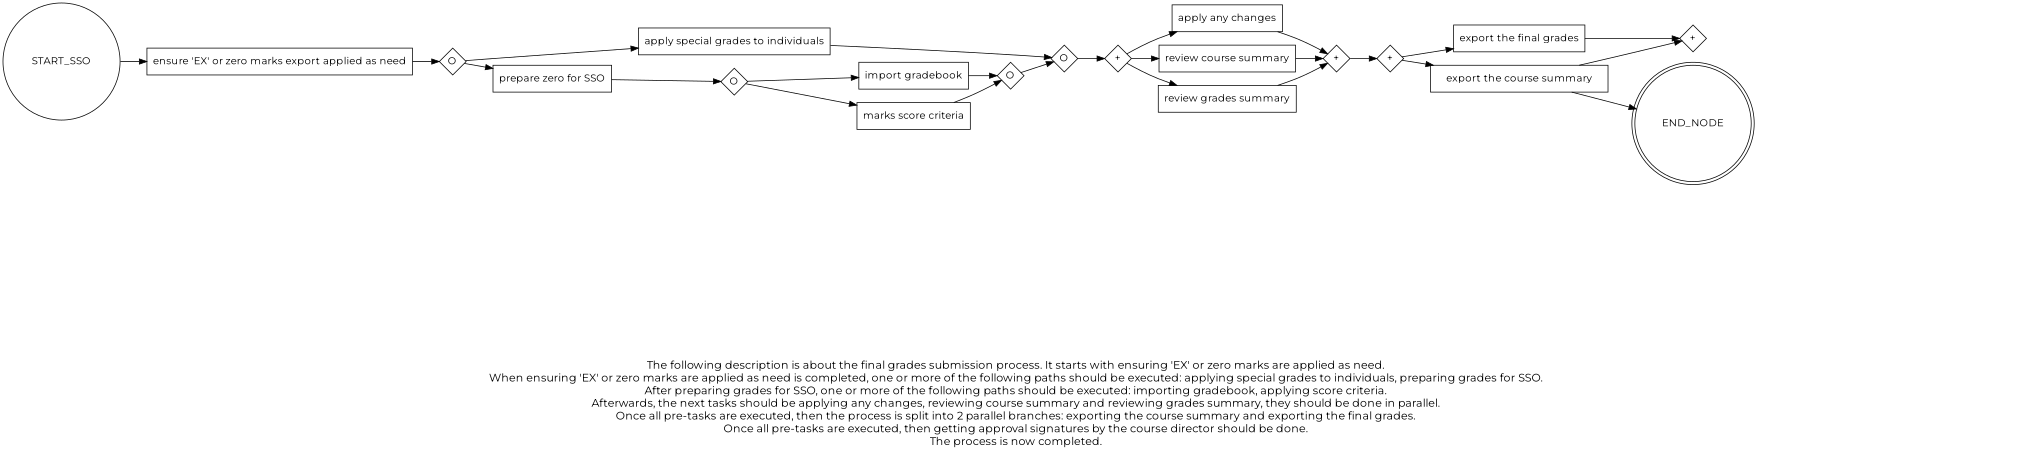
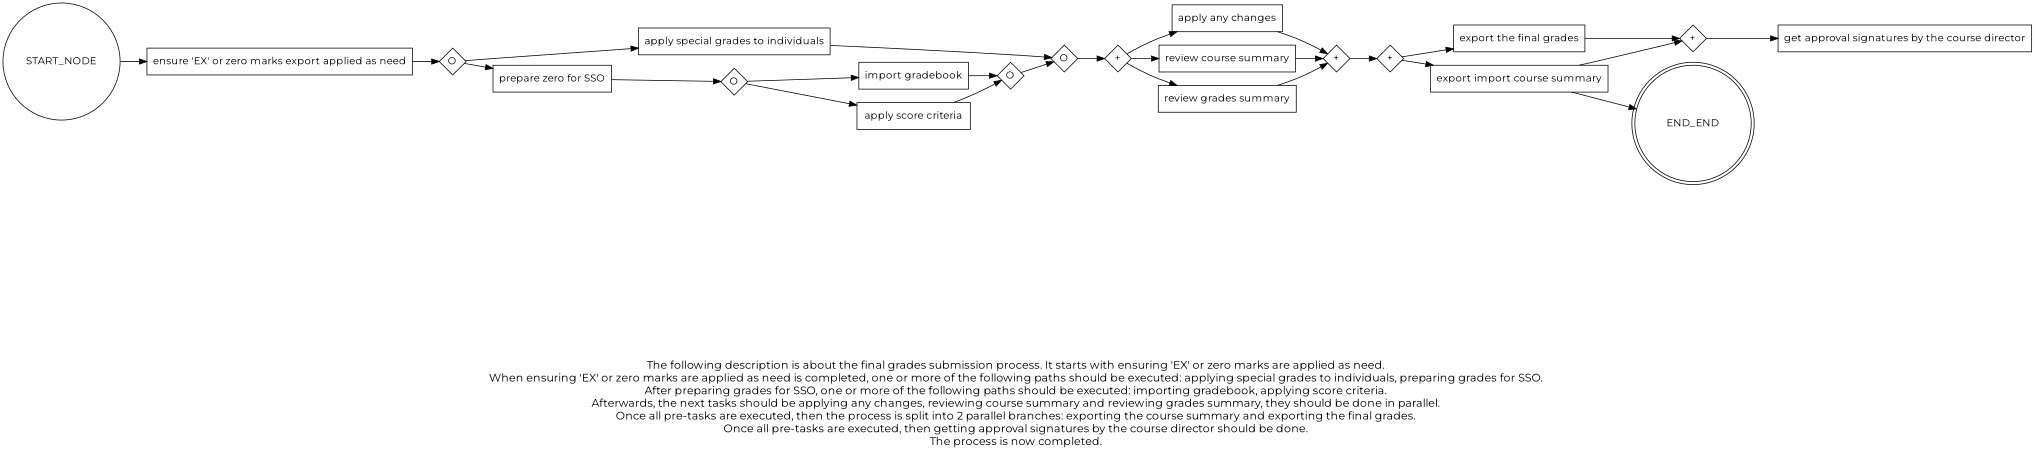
  digraph {
    fontname=Montserrat
    fontsize=15
    label="\n\n\nThe following description is about the final grades submission process. It starts with ensuring 'EX' or zero marks are applied as need. \nWhen ensuring 'EX' or zero marks are applied as need is completed, one or more of the following paths should be executed: applying special grades to individuals, preparing grades for SSO. \nAfter preparing grades for SSO, one or more of the following paths should be executed: importing gradebook, applying score criteria. \nAfterwards, the next tasks should be applying any changes, reviewing course summary and reviewing grades summary, they should be done in parallel. \nOnce all pre-tasks are executed, then the process is split into 2 parallel branches: exporting the course summary and exporting the final grades. \nOnce all pre-tasks are executed, then getting approval signatures by the course director should be done. \nThe process is now completed. \n"
    rankdir=LR
    node [fontname=Montserrat shape=box]
    edge [fontname=Montserrat]
    n1 [label="ensure 'EX' or zero marks export applied as need"]
    n2 [fixedsize=true label=O shape=diamond width=0.5]
    "apply special grades to individuals"
    n4 [label="prepare zero for SSO"]
    n5 [fixedsize=true label=O shape=diamond width=0.5]
    n6 [fixedsize=true label=O shape=diamond width=0.5]
    "import gradebook"
-   "apply score criteria" [label="marks score criteria"]
+   "apply score criteria"
    n9 [fixedsize=true label=O shape=diamond width=0.5]
    n10 [fixedsize=true label="+" shape=diamond width=0.5]
    "apply any changes"
    "review course summary"
    "review grades summary"
    n14 [fixedsize=true label="+" shape=diamond width=0.5]
    n15 [fixedsize=true label="+" shape=diamond width=0.5]
-   "export the course summary"
+   "export the course summary" [label="export import course summary"]
    "export the final grades"
    n18 [fixedsize=true label="+" shape=diamond width=0.5]
-   END_NODE [shape=doublecircle width=0.2]
-   START_NODE [shape=circle width=0.3 label=START_SSO]
+   "get approval signatures by the course director"
+   END_NODE [shape=doublecircle width=0.2 label=END_END]
+   START_NODE [shape=circle width=0.3]
    subgraph sub_1 {
      n1
      n2
      "apply special grades to individuals"
      n4
      n5
      n6
      "import gradebook"
      "apply score criteria"
      n9
      n10
      "apply any changes"
      "review course summary"
      "review grades summary"
      n14
      n15
      "export the course summary"
      "export the final grades"
      n18
+     "get approval signatures by the course director"
    }
    n1 -> n2
    n2 -> "apply special grades to individuals"
    n2 -> n4
    "apply special grades to individuals" -> n5
    n4 -> n6
    n5 -> n10
    n6 -> "import gradebook"
    n6 -> "apply score criteria"
    "import gradebook" -> n9
    "apply score criteria" -> n9
    n9 -> n5
    n10 -> "apply any changes"
    n10 -> "review course summary"
    n10 -> "review grades summary"
    "apply any changes" -> n14
    "review course summary" -> n14
    "review grades summary" -> n14
    n14 -> n15
    n15 -> "export the course summary"
    n15 -> "export the final grades"
    "export the course summary" -> n18
    "export the course summary" -> END_NODE
    "export the final grades" -> n18
+   n18 -> "get approval signatures by the course director"
    START_NODE -> n1
  }
